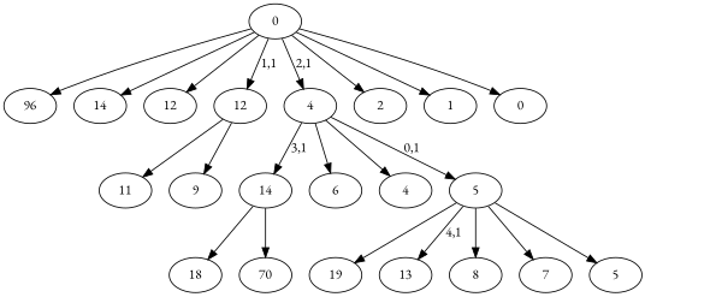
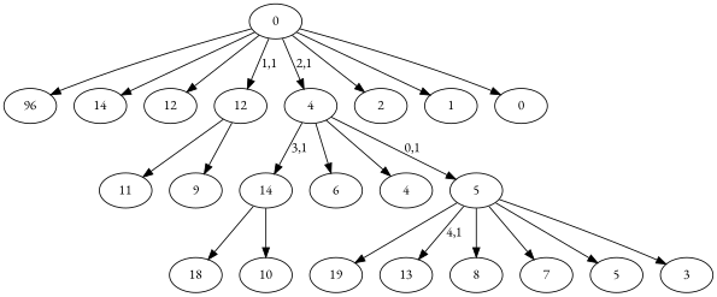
  digraph {
    fontname="EB Garamond"
    node [fontname="EB Garamond"]
    edge [fontname="EB Garamond"]
    n1 [label=18]
    n2 [label=19]
    n3 [label=96]
    n4 [label=14]
    n5 [label=13]
    n6 [label=12]
    n7 [label=11]
-   n8 [label=70]
+   n8 [label=10]
    14
    n10 [label=9]
    12
    n12 [label=8]
    n13 [label=7]
    n14 [label=6]
    n15 [label=5]
    n16 [label=4]
+   n17 [label=3]
    5
    4
    n20 [label=2]
    n21 [label=1]
    n22 [label=0]
    0
    14 -> n1
    14 -> n8
    12 -> n7
    12 -> n10
    5 -> n2
    5 -> n5 [label="4,1"]
    5 -> n12
    5 -> n13
    5 -> n15
+   5 -> n17
    4 -> 14 [label="3,1"]
    4 -> n14
    4 -> n16
    4 -> 5 [label="0,1"]
    0 -> n3
    0 -> n4
    0 -> n6
    0 -> 12 [label="1,1"]
    0 -> 4 [label="2,1"]
    0 -> n20
    0 -> n21
    0 -> n22
  }
